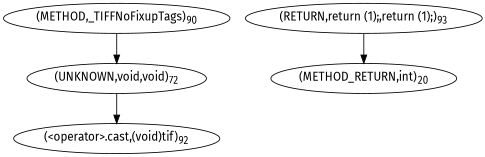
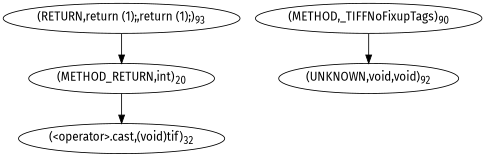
  digraph {
    fontname="Fira Sans"
    node [fontname="Fira Sans"]
    edge [fontname="Fira Sans"]
-   n1 [label=<(&lt;operator&gt;.cast,(void)tif)<SUB>92</SUB>>]
+   n1 [label=<(&lt;operator&gt;.cast,(void)tif)<SUB>32</SUB>>]
    n2 [label=<(RETURN,return (1);,return (1);)<SUB>93</SUB>>]
    n3 [label=<(METHOD_RETURN,int)<SUB>20</SUB>>]
-   n4 [label=<(UNKNOWN,void,void)<SUB>72</SUB>>]
+   n4 [label=<(UNKNOWN,void,void)<SUB>92</SUB>>]
    n5 [label=<(METHOD,_TIFFNoFixupTags)<SUB>90</SUB>>]
    n2 -> n3
-   n4 -> n1
+   n3 -> n1
    n5 -> n4
  }
